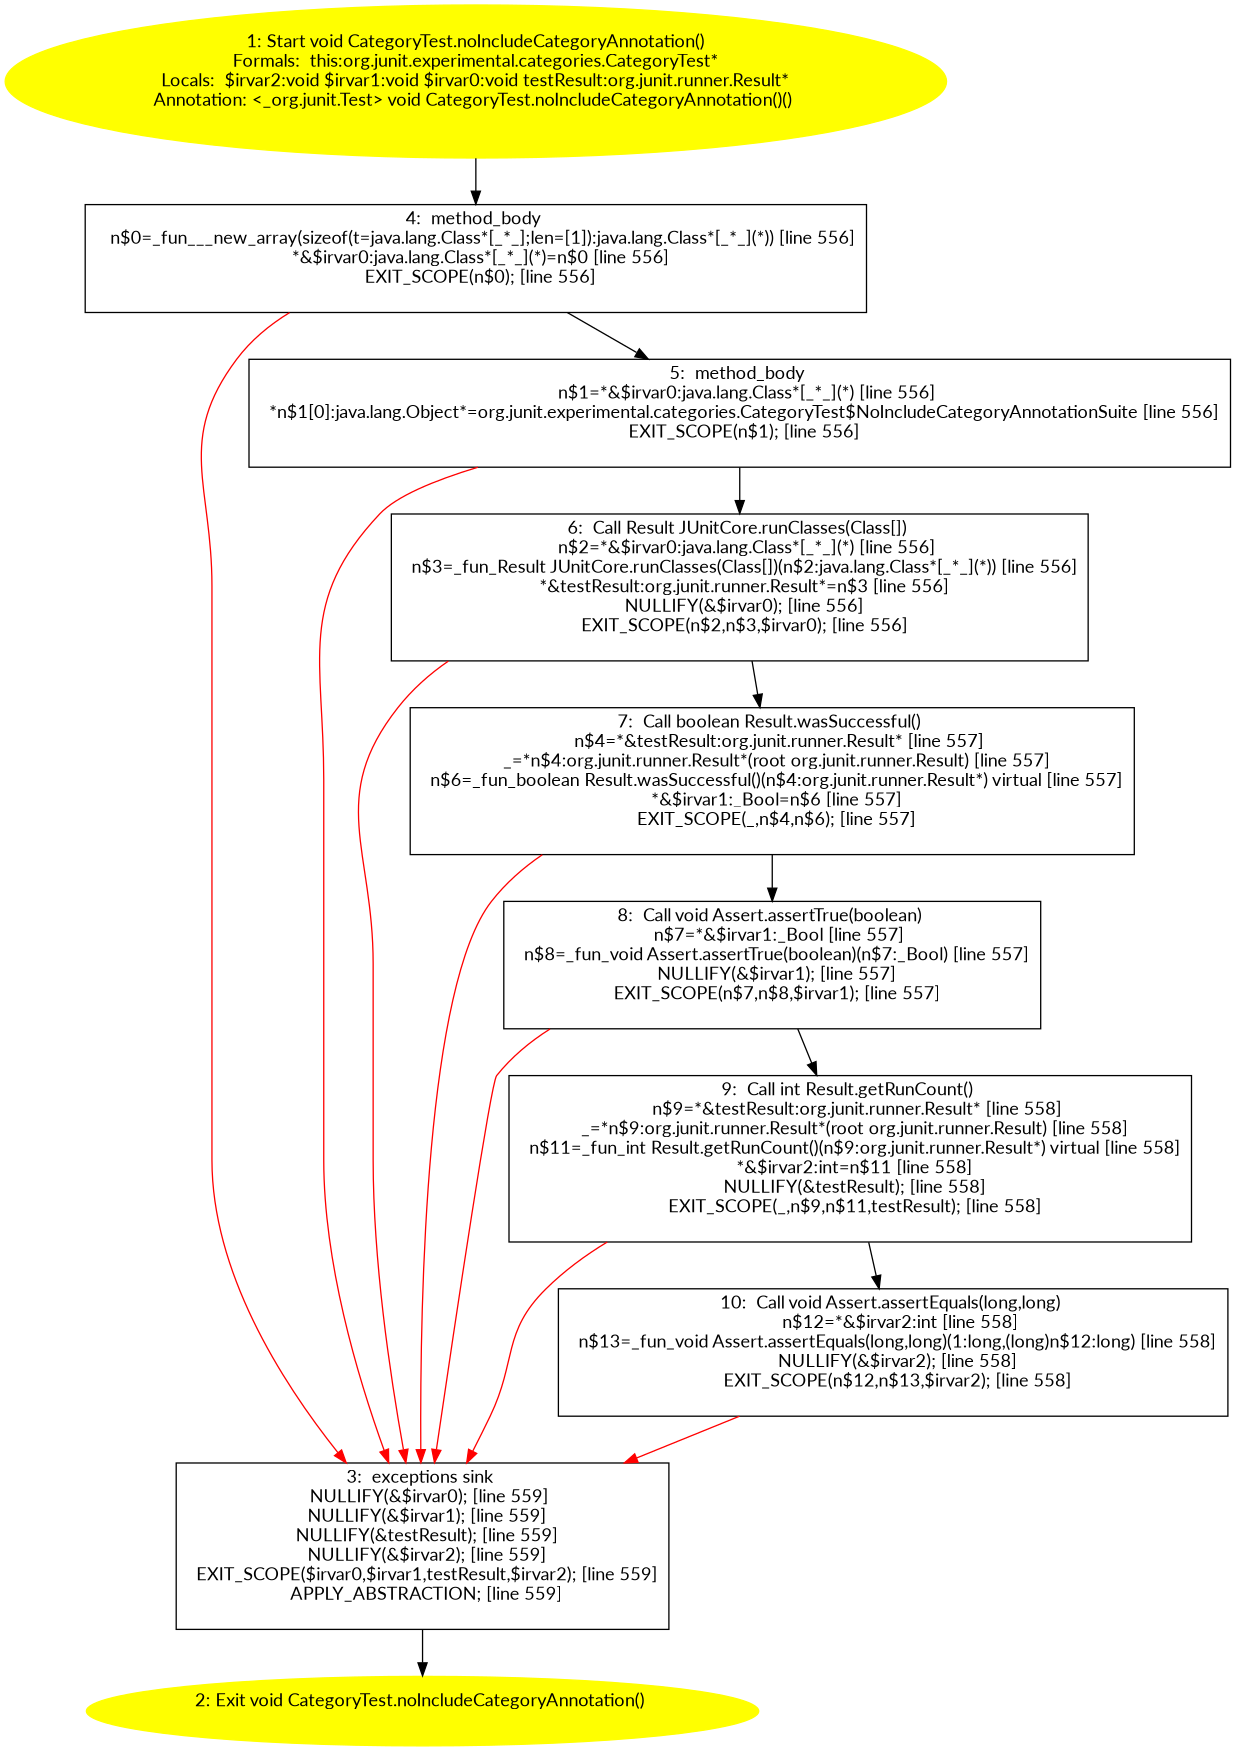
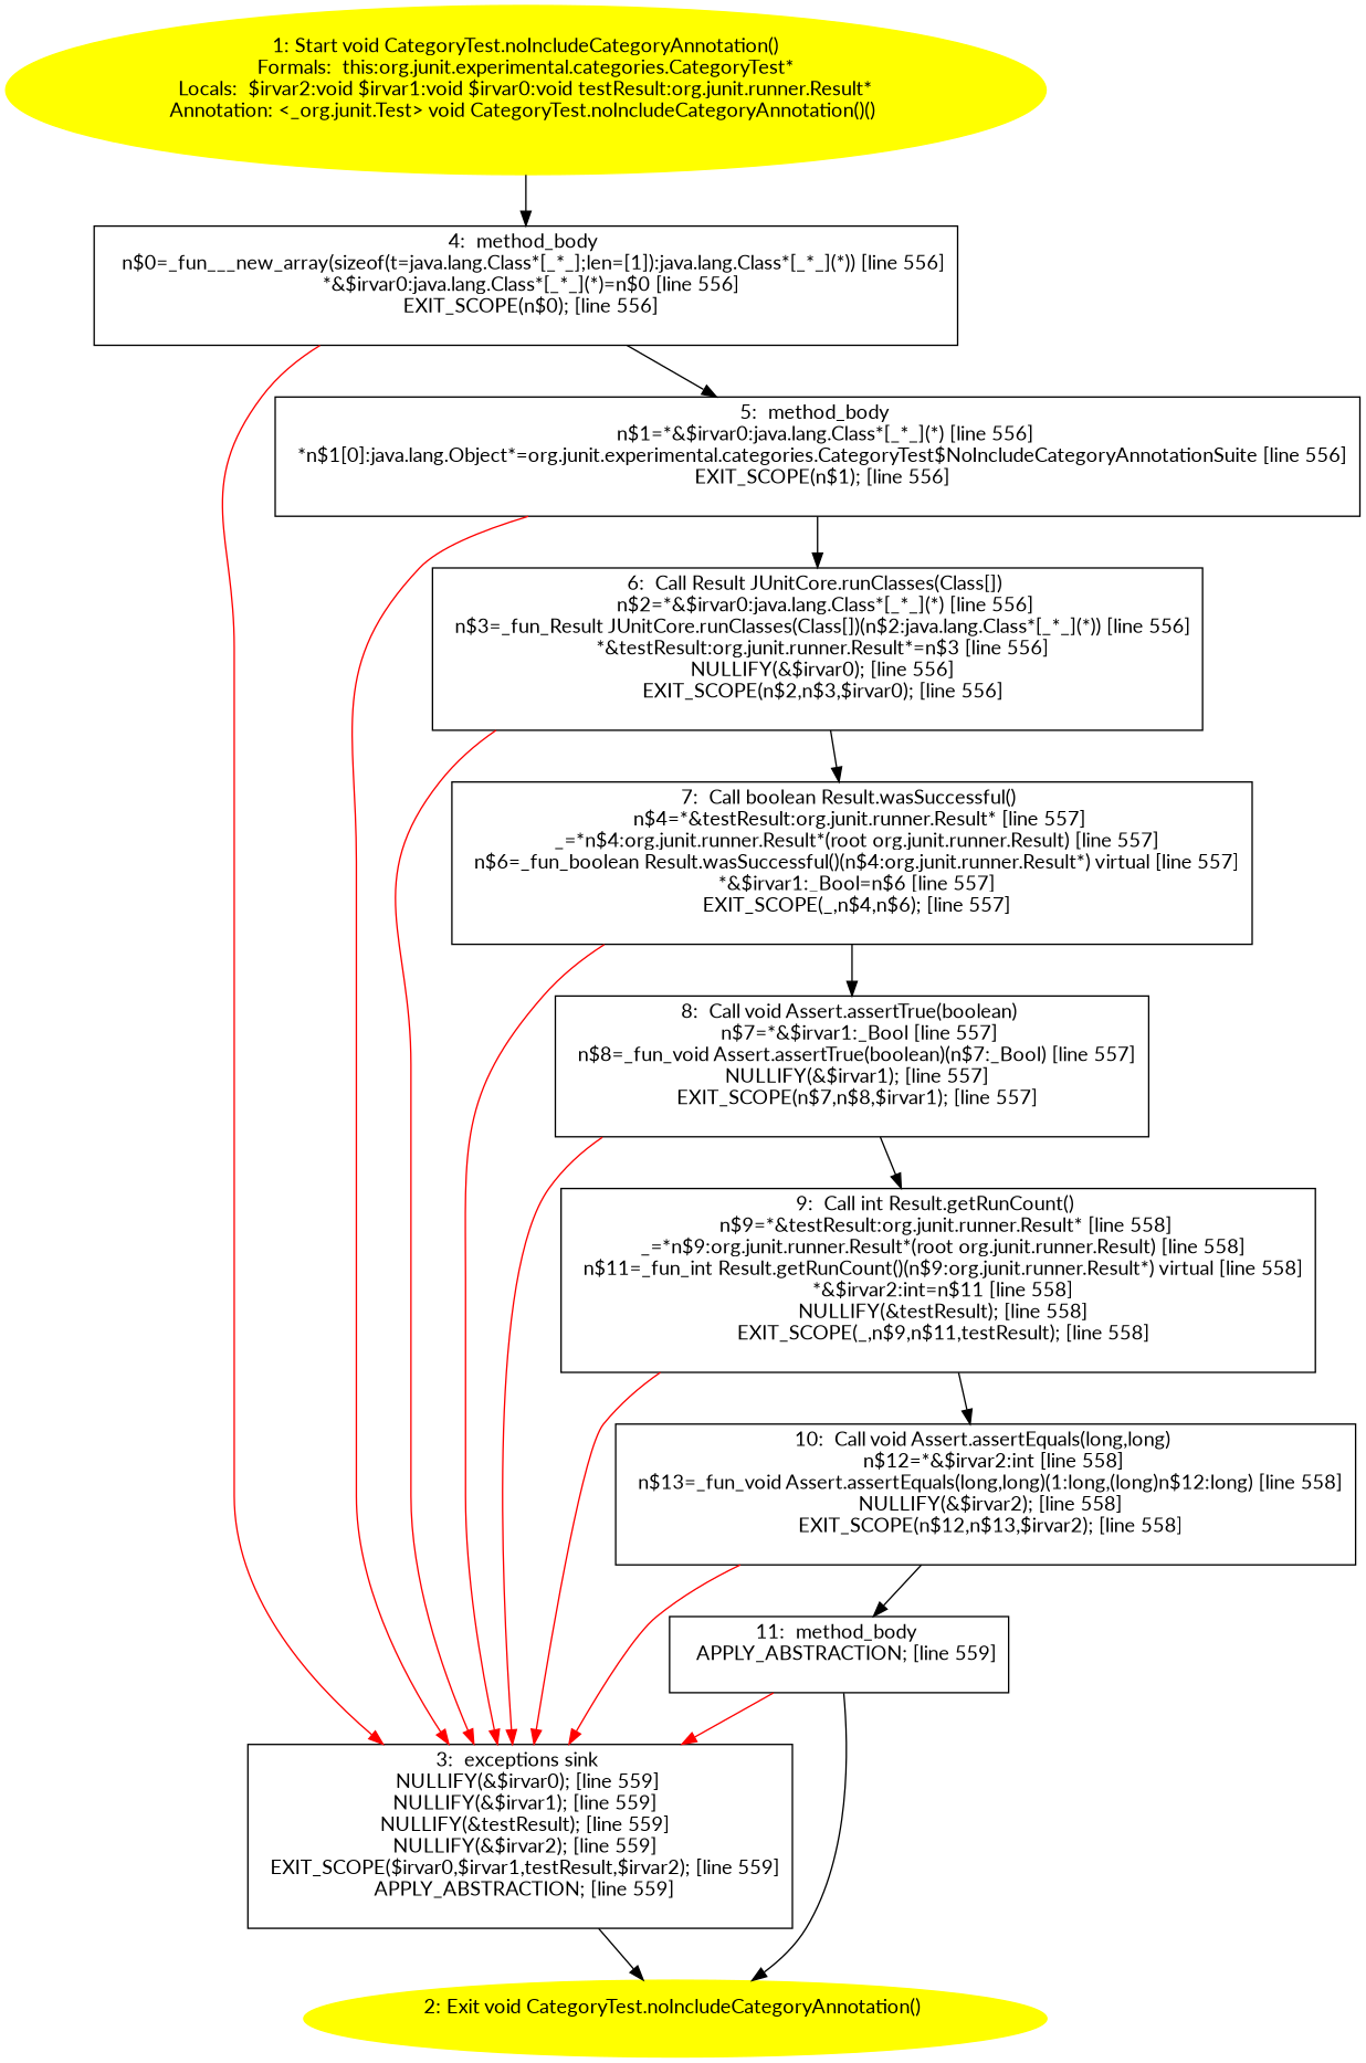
  digraph {
    fontname=Lato
    node [fontname=Lato shape=box]
    edge [fontname=Lato]
    n1 [color=yellow label="1: Start void CategoryTest.noIncludeCategoryAnnotation()\nFormals:  this:org.junit.experimental.categories.CategoryTest*\nLocals:  $irvar2:void $irvar1:void $irvar0:void testResult:org.junit.runner.Result*\nAnnotation: <_org.junit.Test> void CategoryTest.noIncludeCategoryAnnotation()() \n  " style=filled shape=""]
    n2 [label="4:  method_body \n   n$0=_fun___new_array(sizeof(t=java.lang.Class*[_*_];len=[1]):java.lang.Class*[_*_](*)) [line 556]\n  *&$irvar0:java.lang.Class*[_*_](*)=n$0 [line 556]\n  EXIT_SCOPE(n$0); [line 556]\n "]
    n3 [label="3:  exceptions sink \n   NULLIFY(&$irvar0); [line 559]\n  NULLIFY(&$irvar1); [line 559]\n  NULLIFY(&testResult); [line 559]\n  NULLIFY(&$irvar2); [line 559]\n  EXIT_SCOPE($irvar0,$irvar1,testResult,$irvar2); [line 559]\n  APPLY_ABSTRACTION; [line 559]\n "]
    n4 [label="5:  method_body \n   n$1=*&$irvar0:java.lang.Class*[_*_](*) [line 556]\n  *n$1[0]:java.lang.Object*=org.junit.experimental.categories.CategoryTest$NoIncludeCategoryAnnotationSuite [line 556]\n  EXIT_SCOPE(n$1); [line 556]\n "]
    n5 [color=yellow label="2: Exit void CategoryTest.noIncludeCategoryAnnotation() \n  " style=filled shape=""]
    n6 [label="6:  Call Result JUnitCore.runClasses(Class[]) \n   n$2=*&$irvar0:java.lang.Class*[_*_](*) [line 556]\n  n$3=_fun_Result JUnitCore.runClasses(Class[])(n$2:java.lang.Class*[_*_](*)) [line 556]\n  *&testResult:org.junit.runner.Result*=n$3 [line 556]\n  NULLIFY(&$irvar0); [line 556]\n  EXIT_SCOPE(n$2,n$3,$irvar0); [line 556]\n "]
    n7 [label="7:  Call boolean Result.wasSuccessful() \n   n$4=*&testResult:org.junit.runner.Result* [line 557]\n  _=*n$4:org.junit.runner.Result*(root org.junit.runner.Result) [line 557]\n  n$6=_fun_boolean Result.wasSuccessful()(n$4:org.junit.runner.Result*) virtual [line 557]\n  *&$irvar1:_Bool=n$6 [line 557]\n  EXIT_SCOPE(_,n$4,n$6); [line 557]\n "]
    n8 [label="8:  Call void Assert.assertTrue(boolean) \n   n$7=*&$irvar1:_Bool [line 557]\n  n$8=_fun_void Assert.assertTrue(boolean)(n$7:_Bool) [line 557]\n  NULLIFY(&$irvar1); [line 557]\n  EXIT_SCOPE(n$7,n$8,$irvar1); [line 557]\n "]
    n9 [label="9:  Call int Result.getRunCount() \n   n$9=*&testResult:org.junit.runner.Result* [line 558]\n  _=*n$9:org.junit.runner.Result*(root org.junit.runner.Result) [line 558]\n  n$11=_fun_int Result.getRunCount()(n$9:org.junit.runner.Result*) virtual [line 558]\n  *&$irvar2:int=n$11 [line 558]\n  NULLIFY(&testResult); [line 558]\n  EXIT_SCOPE(_,n$9,n$11,testResult); [line 558]\n "]
    n10 [label="10:  Call void Assert.assertEquals(long,long) \n   n$12=*&$irvar2:int [line 558]\n  n$13=_fun_void Assert.assertEquals(long,long)(1:long,(long)n$12:long) [line 558]\n  NULLIFY(&$irvar2); [line 558]\n  EXIT_SCOPE(n$12,n$13,$irvar2); [line 558]\n "]
+   n11 [label="11:  method_body \n   APPLY_ABSTRACTION; [line 559]\n "]
    n1 -> n2
    n2 -> n3 [color=red]
    n2 -> n4
    n3 -> n5
    n4 -> n3 [color=red]
    n4 -> n6
    n6 -> n3 [color=red]
    n6 -> n7
    n7 -> n3 [color=red]
    n7 -> n8
    n8 -> n3 [color=red]
    n8 -> n9
    n9 -> n3 [color=red]
    n9 -> n10
    n10 -> n3 [color=red]
+   n10 -> n11
+   n11 -> n3 [color=red]
+   n11 -> n5
  }
